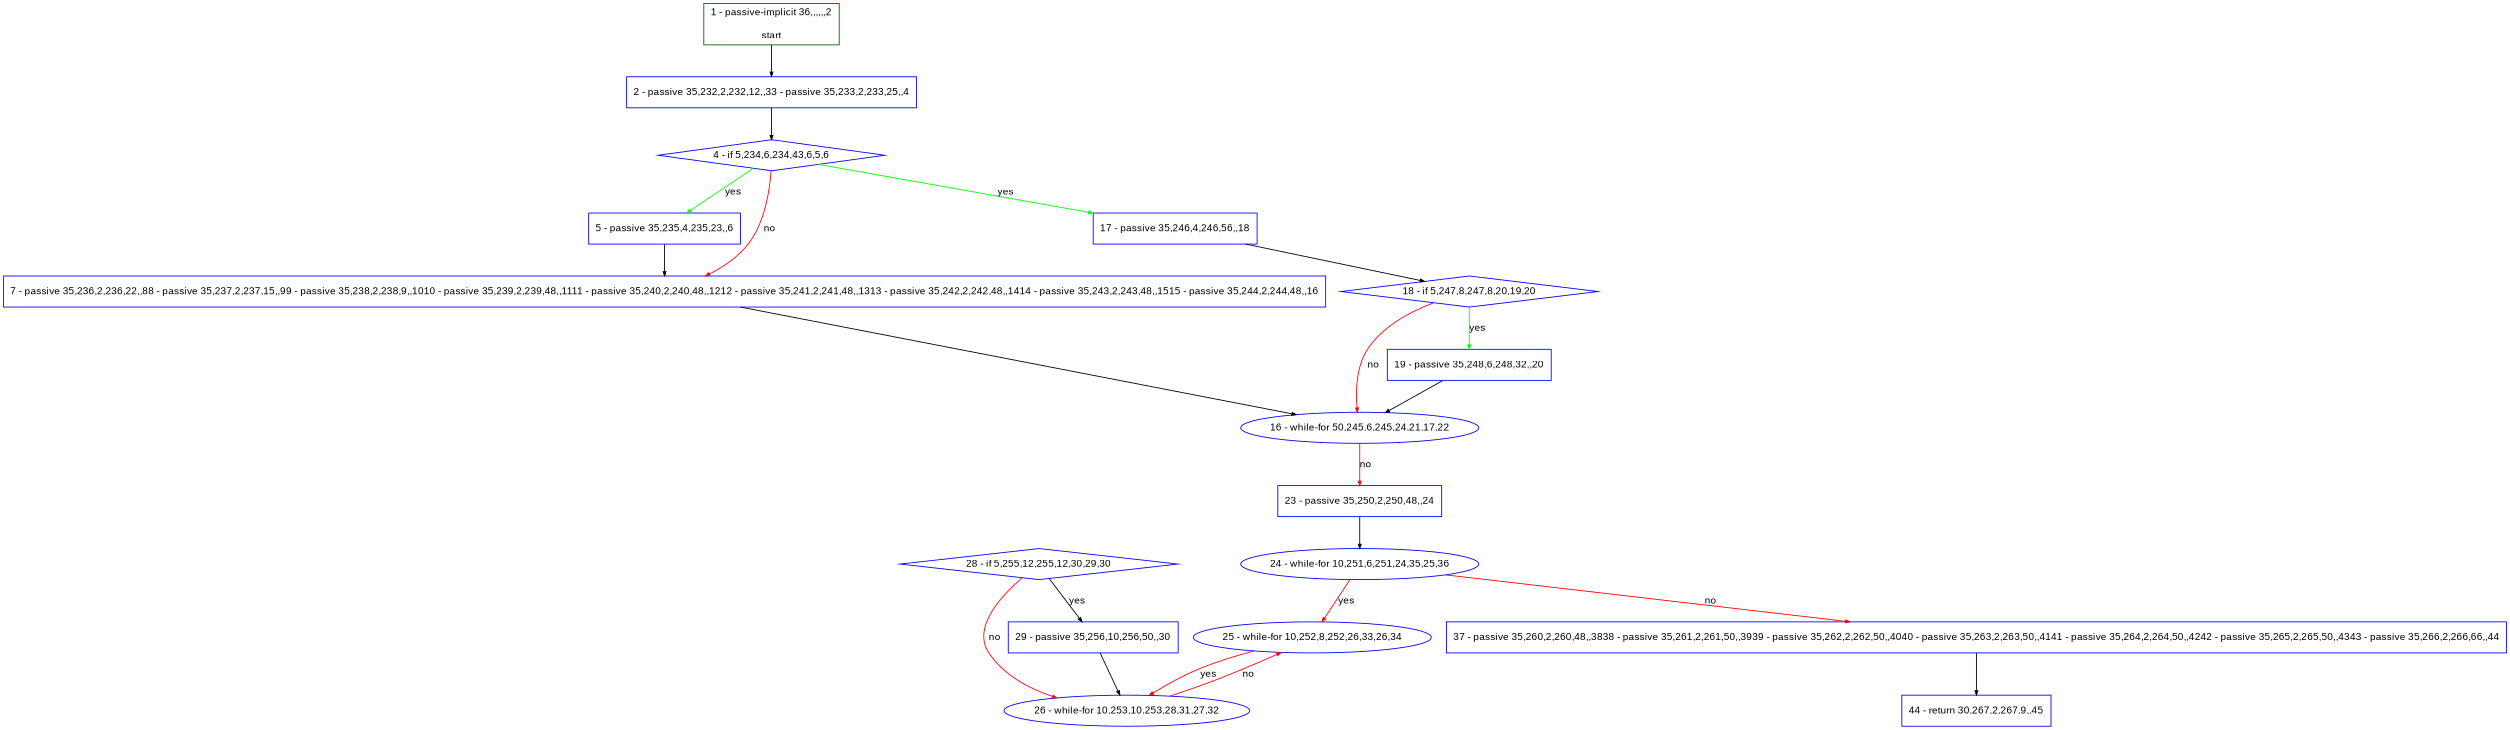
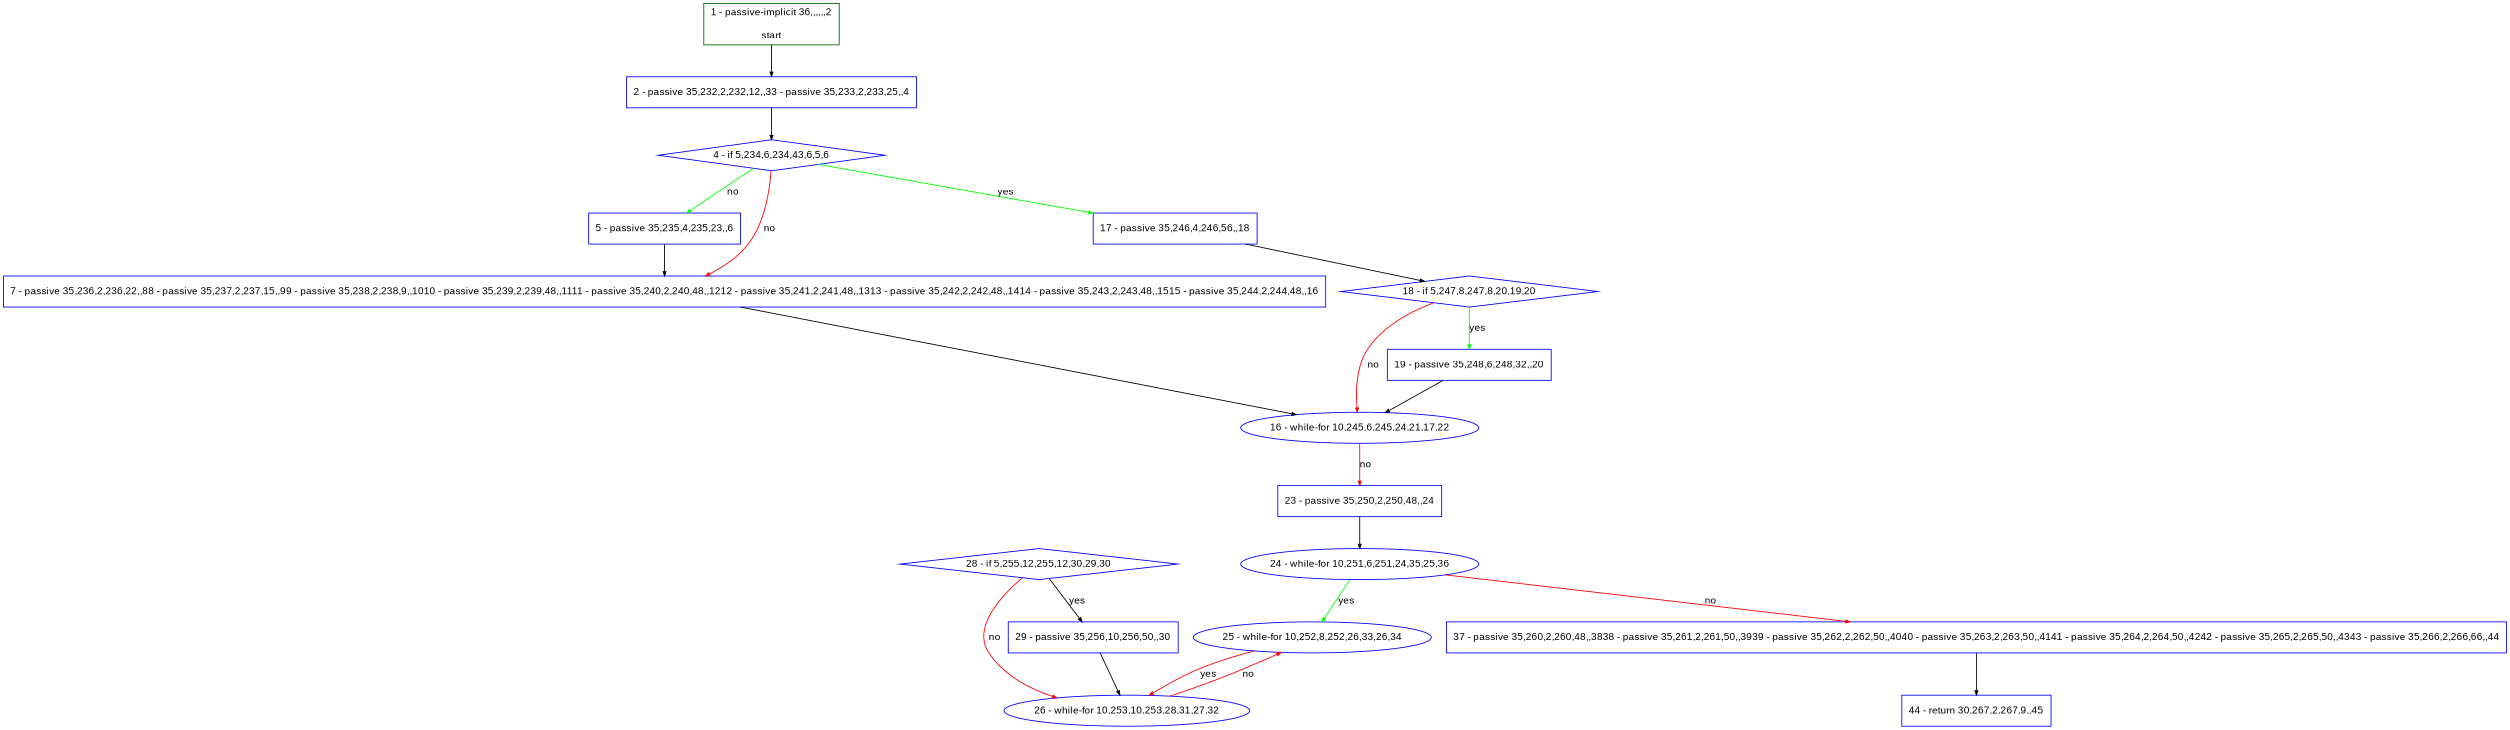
  digraph {
    bgcolor=white
    compound=true
    fillcolor="#FFFFCC"
    fontname="Liberation Sans"
    fontsize=12
    pack=true
    packmode=clust
    style="rounded,filled"
    node [color="#0000ff" compound=true fillcolor="#ffffff" fixedsize=false fontname="Liberation Sans" fontsize=12 node_initialized=no shape=box style=filled]
    edge [arrowhead=normal arrowsize=0.5 arrowtail=none color="#000000" compound=true dir=forward fontcolor=black fontname="Liberation Sans" fontsize=12]
    n1 [label="2 - passive 35,232,2,232,12,,33 - passive 35,233,2,233,25,,4"]
    n2 [label="4 - if 5,234,6,234,43,6,5,6" shape=diamond]
    n3 [label="5 - passive 35,235,4,235,23,,6"]
    n4 [label="7 - passive 35,236,2,236,22,,88 - passive 35,237,2,237,15,,99 - passive 35,238,2,238,9,,1010 - passive 35,239,2,239,48,,1111 - passive 35,240,2,240,48,,1212 - passive 35,241,2,241,48,,1313 - passive 35,242,2,242,48,,1414 - passive 35,243,2,243,48,,1515 - passive 35,244,2,244,48,,16"]
    n5 [label="17 - passive 35,246,4,246,56,,18"]
    n6 [color="#006400" label="1 - passive-implicit 36,,,,,,2\n\nstart"]
-   n7 [label="16 - while-for 50,245,6,245,24,21,17,22" shape=oval]
+   n7 [label="16 - while-for 10,245,6,245,24,21,17,22" shape=oval]
    n8 [label="23 - passive 35,250,2,250,48,,24"]
    n9 [label="18 - if 5,247,8,247,8,20,19,20" shape=diamond]
    n10 [label="24 - while-for 10,251,6,251,24,35,25,36" shape=oval]
    n11 [label="19 - passive 35,248,6,248,32,,20"]
    n12 [label="25 - while-for 10,252,8,252,26,33,26,34" shape=oval]
    n13 [label="37 - passive 35,260,2,260,48,,3838 - passive 35,261,2,261,50,,3939 - passive 35,262,2,262,50,,4040 - passive 35,263,2,263,50,,4141 - passive 35,264,2,264,50,,4242 - passive 35,265,2,265,50,,4343 - passive 35,266,2,266,66,,44"]
    n14 [label="26 - while-for 10,253,10,253,28,31,27,32" shape=oval]
    n15 [label="44 - return 30,267,2,267,9,,45"]
    n16 [label="28 - if 5,255,12,255,12,30,29,30" shape=diamond]
    n17 [label="29 - passive 35,256,10,256,50,,30"]
    n1 -> n2
-   n2 -> n3 [color="#00ff00" label=yes]
+   n2 -> n3 [color="#00ff00" label=no]
    n2 -> n4 [color="#ff0000" label=no]
    n2 -> n5 [color="#00ff00" label=yes]
    n3 -> n4
    n4 -> n7
    n5 -> n9
    n6 -> n1
    n7 -> n8 [color="#ff0000" label=no]
    n8 -> n10
    n9 -> n7 [color="#ff0000" label=no]
    n9 -> n11 [color="#00ff00" label=yes]
-   n10 -> n12 [color="#ff0000" label=yes]
+   n10 -> n12 [color="#00ff00" label=yes]
    n10 -> n13 [color="#ff0000" label=no]
    n11 -> n7
    n12 -> n14 [color="#ff0000" label=yes]
    n13 -> n15
    n14 -> n12 [color="#ff0000" label=no]
    n16 -> n14 [color="#ff0000" label=no]
    n16 -> n17 [label=yes]
    n17 -> n14
  }
